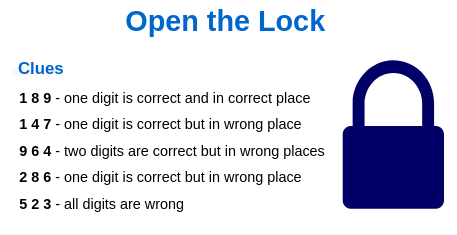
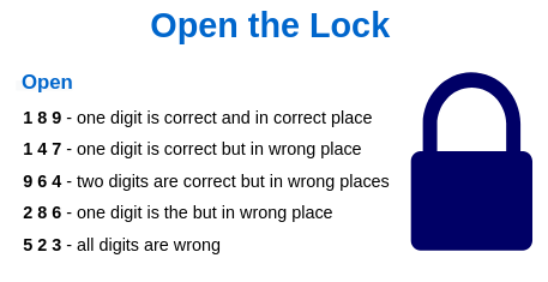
  <mxCell id="0" />
  <mxCell id="1" parent="0" />
  <mxCell id="2" value="&lt;font style=&quot;font-size: 48px&quot;&gt;&lt;b&gt;&lt;font color=&quot;#0066cc&quot;&gt;Open the Lock&lt;/font&gt;&lt;br&gt;&lt;/b&gt;&lt;/font&gt;" style="text;html=1;resizable=0;autosize=1;align=center;verticalAlign=middle;points=[];fillColor=none;strokeColor=none;rounded=0;" parent="1" vertex="1"><mxGeometry x="200" y="20" width="350" height="30" as="geometry" /></mxCell>
- <mxCell id="3" value="&lt;p style=&quot;box-sizing: border-box ; margin: 0px 0px 8px ; padding: 0px ; min-height: 24px ; line-height: 150% ; font-family: &amp;#34;proximanova&amp;#34; , &amp;#34;helvetica&amp;#34; , &amp;#34;arial&amp;#34; , sans-serif ; background-color: rgb(255 , 255 , 255) ; font-size: 24px&quot;&gt;&lt;font style=&quot;font-size: 24px&quot;&gt;&lt;b&gt;1 8 9&lt;/b&gt; - one digit is correct and in correct place&lt;/font&gt;&lt;/p&gt;&lt;p style=&quot;box-sizing: border-box ; margin: 0px 0px 8px ; padding: 0px ; min-height: 24px ; line-height: 150% ; font-family: &amp;#34;proximanova&amp;#34; , &amp;#34;helvetica&amp;#34; , &amp;#34;arial&amp;#34; , sans-serif ; background-color: rgb(255 , 255 , 255) ; font-size: 24px&quot;&gt;&lt;b&gt;1 4 7&lt;/b&gt; - one digit is correct&amp;nbsp;but in wrong place&lt;/p&gt;&lt;p style=&quot;box-sizing: border-box ; margin: 0px 0px 8px ; padding: 0px ; min-height: 24px ; line-height: 150% ; font-family: &amp;#34;proximanova&amp;#34; , &amp;#34;helvetica&amp;#34; , &amp;#34;arial&amp;#34; , sans-serif ; background-color: rgb(255 , 255 , 255) ; font-size: 24px&quot;&gt;&lt;b&gt;9 6 4&lt;/b&gt; - two digits are correct but in wrong places&lt;/p&gt;&lt;p style=&quot;box-sizing: border-box ; margin: 0px 0px 8px ; padding: 0px ; min-height: 24px ; line-height: 150% ; font-family: &amp;#34;proximanova&amp;#34; , &amp;#34;helvetica&amp;#34; , &amp;#34;arial&amp;#34; , sans-serif ; background-color: rgb(255 , 255 , 255) ; font-size: 24px&quot;&gt;&lt;b&gt;2 8 6&lt;/b&gt; - one digit is correct but in wrong place&lt;/p&gt;&lt;p style=&quot;box-sizing: border-box ; margin: 0px 0px 8px ; padding: 0px ; min-height: 24px ; line-height: 150% ; font-family: &amp;#34;proximanova&amp;#34; , &amp;#34;helvetica&amp;#34; , &amp;#34;arial&amp;#34; , sans-serif ; background-color: rgb(255 , 255 , 255) ; font-size: 24px&quot;&gt;&lt;b&gt;5 2 3&lt;/b&gt; - all digits are wrong&lt;/p&gt;" style="text;html=1;resizable=0;autosize=1;align=left;verticalAlign=middle;points=[];fillColor=none;strokeColor=none;rounded=0;" parent="1" vertex="1"><mxGeometry x="30" y="140" width="530" height="230" as="geometry" /></mxCell>
- <mxCell id="4" value="&lt;b style=&quot;color: rgb(0 , 0 , 0) ; font-family: &amp;#34;helvetica&amp;#34; ; font-style: normal ; letter-spacing: normal ; text-align: center ; text-indent: 0px ; text-transform: none ; word-spacing: 0px ; background-color: rgb(248 , 249 , 250)&quot;&gt;&lt;font color=&quot;#0066cc&quot; style=&quot;font-size: 28px&quot;&gt;&amp;nbsp;Clues&lt;/font&gt;&lt;/b&gt;" style="text;whiteSpace=wrap;html=1;" parent="1" vertex="1"><mxGeometry x="20" y="90" width="370" height="40" as="geometry" /></mxCell>
+ <mxCell id="3" value="&lt;p style=&quot;box-sizing: border-box ; margin: 0px 0px 8px ; padding: 0px ; min-height: 24px ; line-height: 150% ; font-family: &amp;#34;proximanova&amp;#34; , &amp;#34;helvetica&amp;#34; , &amp;#34;arial&amp;#34; , sans-serif ; background-color: rgb(255 , 255 , 255) ; font-size: 24px&quot;&gt;&lt;font style=&quot;font-size: 24px&quot;&gt;&lt;b&gt;1 8 9&lt;/b&gt; - one digit is correct and in correct place&lt;/font&gt;&lt;/p&gt;&lt;p style=&quot;box-sizing: border-box ; margin: 0px 0px 8px ; padding: 0px ; min-height: 24px ; line-height: 150% ; font-family: &amp;#34;proximanova&amp;#34; , &amp;#34;helvetica&amp;#34; , &amp;#34;arial&amp;#34; , sans-serif ; background-color: rgb(255 , 255 , 255) ; font-size: 24px&quot;&gt;&lt;b&gt;1 4 7&lt;/b&gt; - one digit is correct&amp;nbsp;but in wrong place&lt;/p&gt;&lt;p style=&quot;box-sizing: border-box ; margin: 0px 0px 8px ; padding: 0px ; min-height: 24px ; line-height: 150% ; font-family: &amp;#34;proximanova&amp;#34; , &amp;#34;helvetica&amp;#34; , &amp;#34;arial&amp;#34; , sans-serif ; background-color: rgb(255 , 255 , 255) ; font-size: 24px&quot;&gt;&lt;b&gt;9 6 4&lt;/b&gt; - two digits are correct but in wrong places&lt;/p&gt;&lt;p style=&quot;box-sizing: border-box ; margin: 0px 0px 8px ; padding: 0px ; min-height: 24px ; line-height: 150% ; font-family: &amp;#34;proximanova&amp;#34; , &amp;#34;helvetica&amp;#34; , &amp;#34;arial&amp;#34; , sans-serif ; background-color: rgb(255 , 255 , 255) ; font-size: 24px&quot;&gt;&lt;b&gt;2 8 6&lt;/b&gt; - one digit is the but in wrong place&lt;/p&gt;&lt;p style=&quot;box-sizing: border-box ; margin: 0px 0px 8px ; padding: 0px ; min-height: 24px ; line-height: 150% ; font-family: &amp;#34;proximanova&amp;#34; , &amp;#34;helvetica&amp;#34; , &amp;#34;arial&amp;#34; , sans-serif ; background-color: rgb(255 , 255 , 255) ; font-size: 24px&quot;&gt;&lt;b&gt;5 2 3&lt;/b&gt; - all digits are wrong&lt;/p&gt;" style="text;html=1;resizable=0;autosize=1;align=left;verticalAlign=middle;points=[];fillColor=none;strokeColor=none;rounded=0;" parent="1" vertex="1"><mxGeometry x="30" y="140" width="530" height="230" as="geometry" /></mxCell>
+ <mxCell id="4" value="&lt;b style=&quot;color: rgb(0 , 0 , 0) ; font-family: &amp;#34;helvetica&amp;#34; ; font-style: normal ; letter-spacing: normal ; text-align: center ; text-indent: 0px ; text-transform: none ; word-spacing: 0px ; background-color: rgb(248 , 249 , 250)&quot;&gt;&lt;font color=&quot;#0066cc&quot; style=&quot;font-size: 28px&quot;&gt;&amp;nbsp;Open&lt;/font&gt;&lt;/b&gt;" style="text;whiteSpace=wrap;html=1;" parent="1" vertex="1"><mxGeometry x="20" y="90" width="370" height="40" as="geometry" /></mxCell>
  <mxCell id="5" value="" style="group;fillColor=#ffffff;" parent="1" vertex="1" connectable="0"><mxGeometry x="571" y="100" width="169" height="270" as="geometry" /></mxCell>
  <mxCell id="6" value="" style="pointerEvents=1;shadow=0;dashed=0;html=1;strokeColor=none;labelPosition=center;verticalLabelPosition=bottom;verticalAlign=top;outlineConnect=0;align=center;shape=mxgraph.office.security.lock_protected;fillColor=#000066;" parent="5" vertex="1"><mxGeometry width="169" height="247.706" as="geometry" /></mxCell>
  <mxCell id="7" value="" style="shape=image;html=1;verticalAlign=top;verticalLabelPosition=bottom;labelBackgroundColor=#ffffff;imageAspect=0;aspect=fixed;image=https://cdn0.iconfinder.com/data/icons/security-double-colour-blue-black-vol-3/52/password__key__security__protection-128.png;align=left;" parent="5" vertex="1"><mxGeometry x="7.429" y="102.798" width="154.514" height="154.514" as="geometry" /></mxCell>
